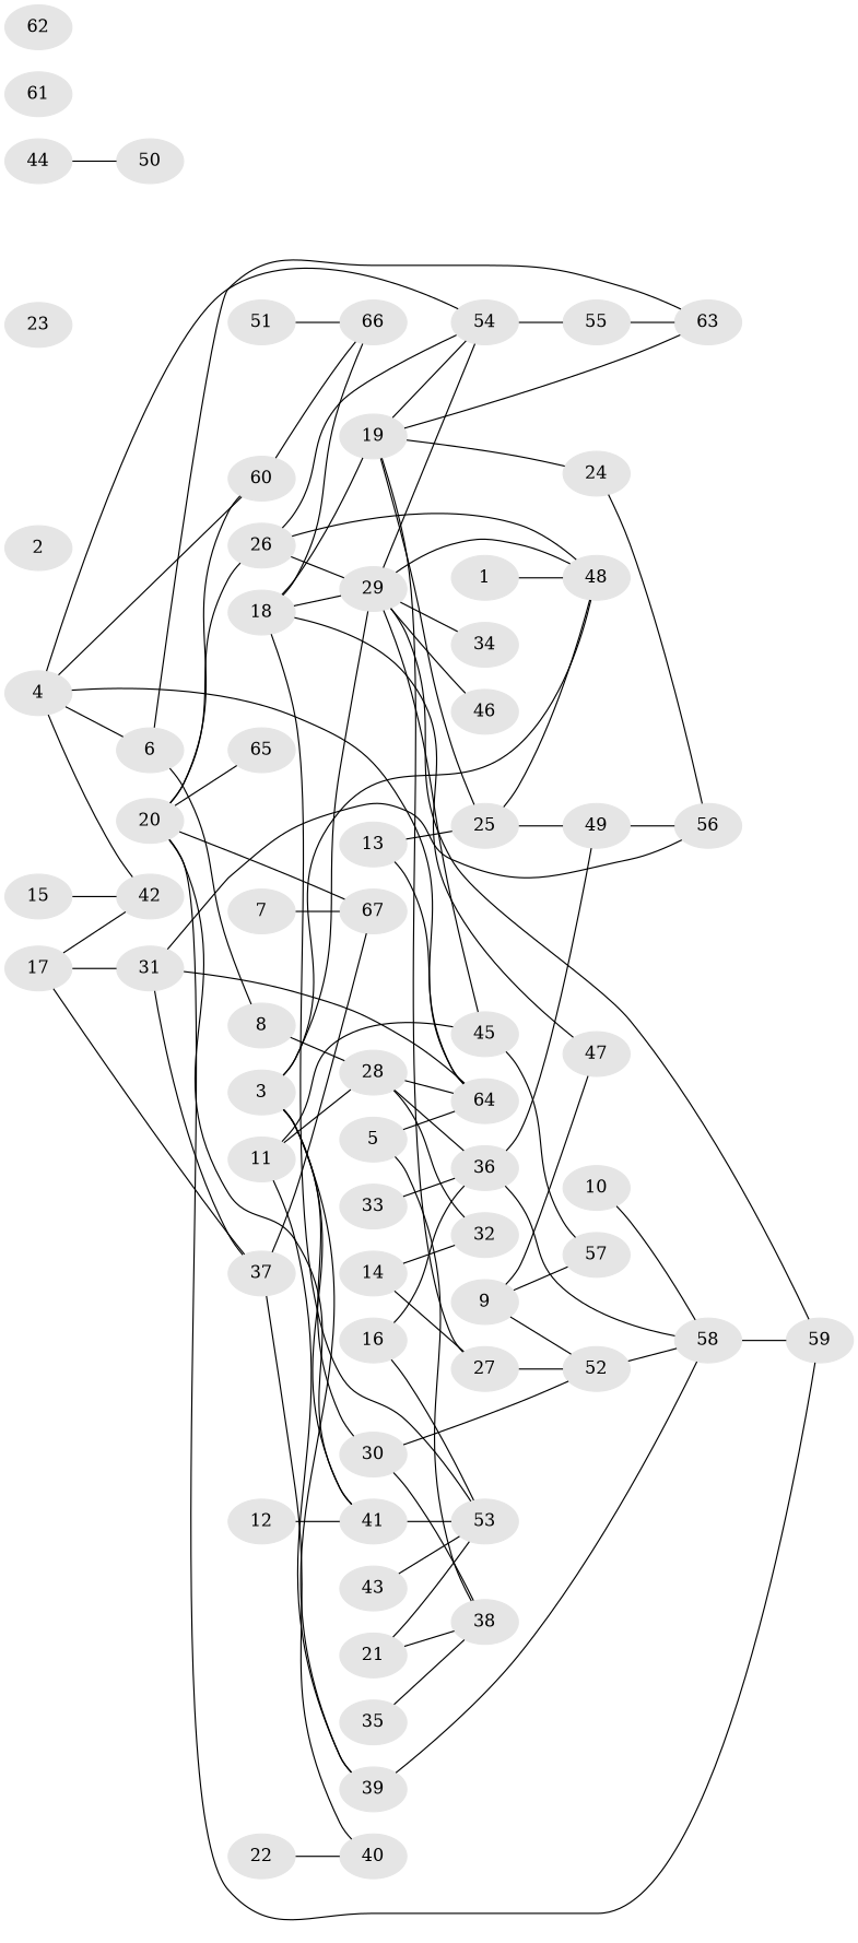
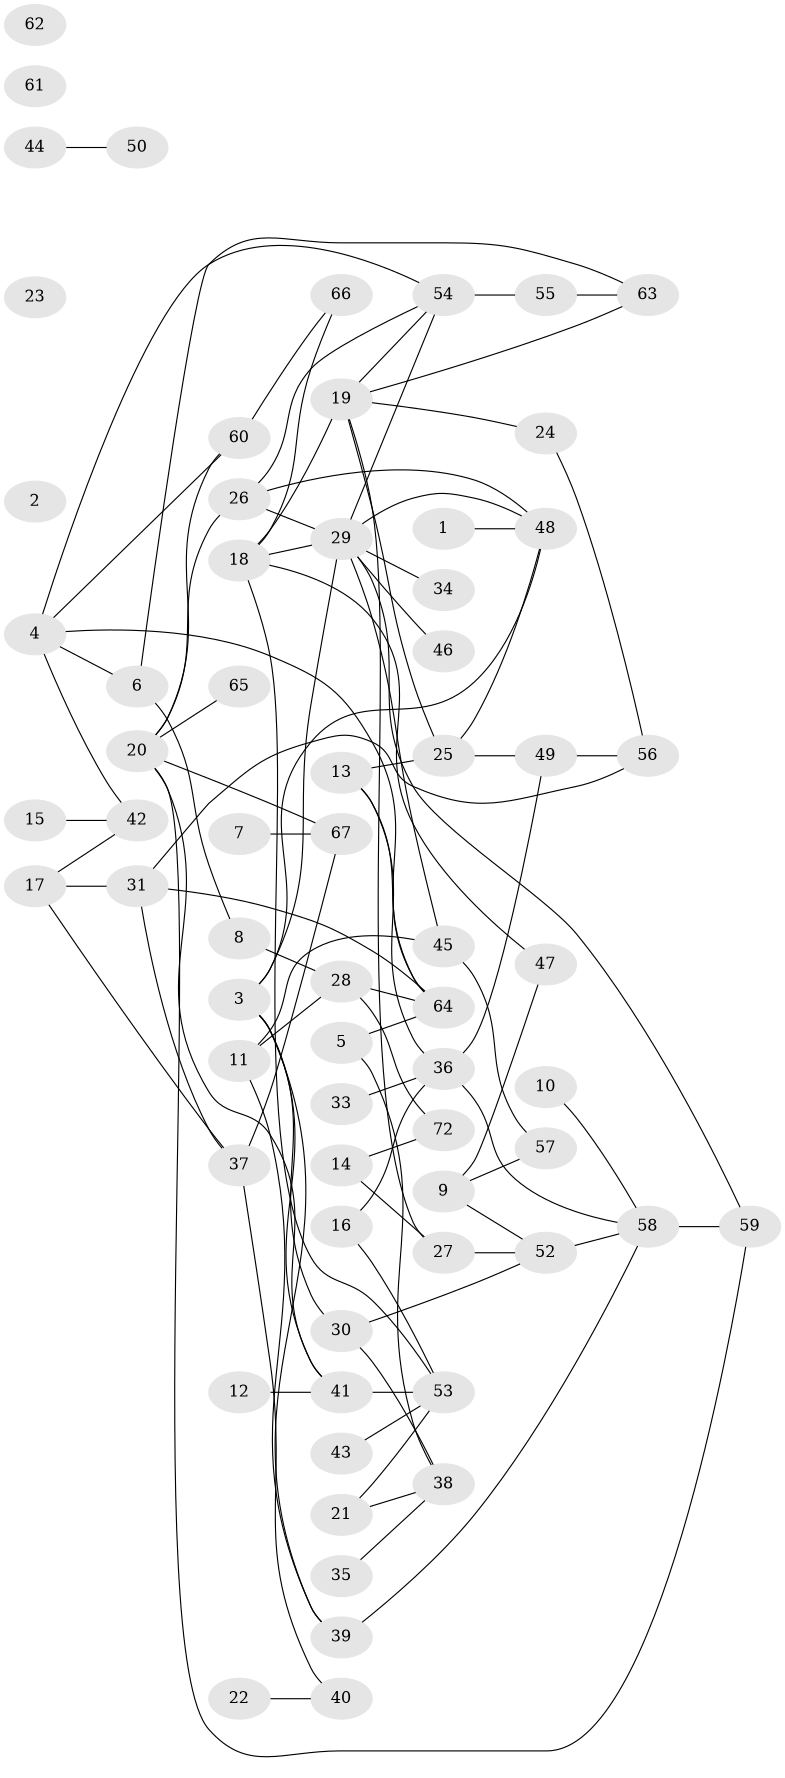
  graph {
    fontname="DejaVu Serif"
    rankdir=LR
    node [color=gray90 fontname="DejaVu Serif" style=filled]
    edge [fontname="DejaVu Serif"]
    1
    48
    2
    3
    29
    30
    39
    41
    54
    45
    59
    34
    46
    38
    52
    58
    53
    4
    6
    42
    60
    64
    8
    63
    55
    66
    5
    28
    7
    67
-   32
+   32 [label=72]
    36
    9
    47
    57
    10
    11
    12
    13
    25
    49
    14
    27
    15
    16
    17
    31
    37
    56
    40
    18
    19
    24
    20
    26
    65
    21
    22
    23
    33
    35
    43
    44
    50
-   51
    61
    62
    1 -- 48
    3 -- 48
    3 -- 29
    3 -- 30
    3 -- 39
    3 -- 41
    29 -- 48
    29 -- 54
    29 -- 45
    29 -- 59
    29 -- 34
    29 -- 46
    30 -- 38
    30 -- 52
    39 -- 58
    41 -- 53
    54 -- 55
    45 -- 57
    52 -- 58
    58 -- 59
    4 -- 54
    4 -- 6
    4 -- 42
    4 -- 60
    4 -- 64
    6 -- 8
    6 -- 63
    60 -- 66
    8 -- 28
    55 -- 63
    5 -- 38
    5 -- 64
    28 -- 64
    28 -- 32
-   28 -- 36
+   13 -- 36
    7 -- 67
    36 -- 58
    36 -- 49
    9 -- 52
    9 -- 47
    9 -- 57
    10 -- 58
    11 -- 39
    11 -- 45
    11 -- 28
    12 -- 41
    13 -- 64
    13 -- 25
    25 -- 48
    25 -- 49
    49 -- 56
    14 -- 32
    14 -- 27
    27 -- 52
    15 -- 42
    16 -- 53
    16 -- 36
    17 -- 42
    17 -- 31
    17 -- 37
    31 -- 64
    31 -- 37
    31 -- 56
    37 -- 67
    37 -- 40
    18 -- 29
    18 -- 53
    18 -- 66
    18 -- 47
    18 -- 19
    19 -- 54
    19 -- 63
    19 -- 25
    19 -- 27
    19 -- 24
    24 -- 56
    20 -- 41
    20 -- 59
    20 -- 60
    20 -- 67
    20 -- 26
    20 -- 65
    26 -- 48
    26 -- 29
    26 -- 54
    21 -- 38
    21 -- 53
    22 -- 40
    33 -- 36
    35 -- 38
    43 -- 53
    44 -- 50
-   51 -- 66
  }
